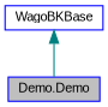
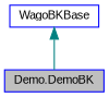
  digraph {
    node [color=blue fontname=Arial fontsize=10 shape=record style=filled]
-   n1 [fillcolor=grey75 fontcolor=black height=0.2 label="Demo.Demo" width=0.4]
+   n1 [fillcolor=grey75 fontcolor=black height=0.2 label="Demo.DemoBK" width=0.4]
    n2 [fillcolor=white height=0.2 label=WagoBKBase width=0.4]
    n2 -> n1 [color=teal dir=back fontname=Arial fontsize=10 labelfontname=Arial labelfontsize=10 style=solid]
  }
